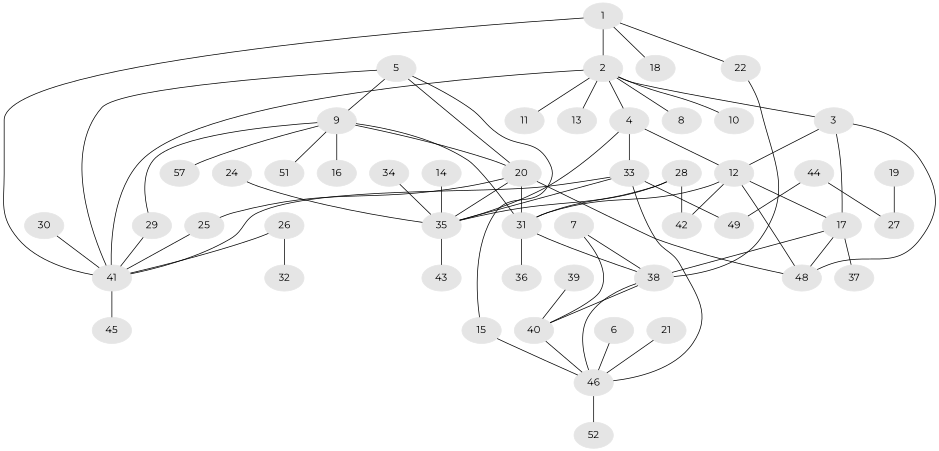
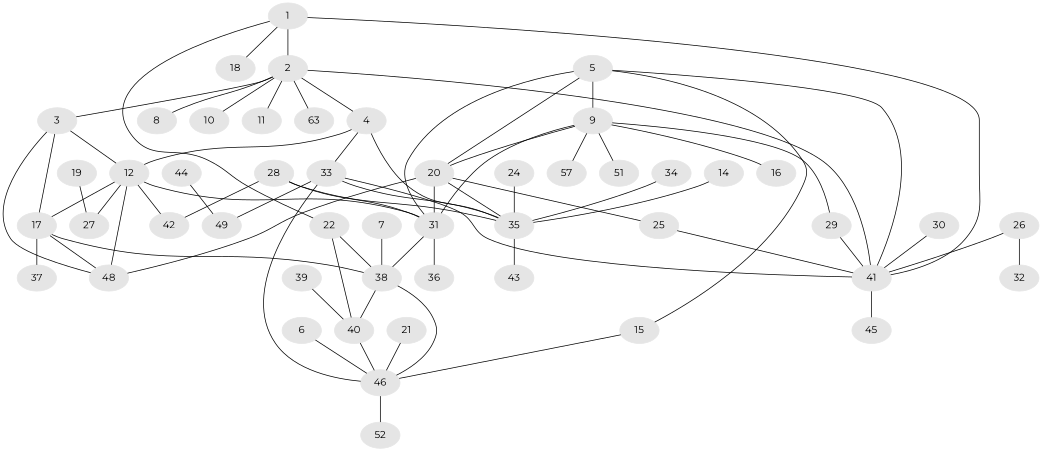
  graph {
    fontname=Montserrat
    node [color=gray90 fontname=Montserrat style=filled]
    edge [fontname=Montserrat weight=1.0]
    1
    2
    18
    22
    41
    3
    4
    8
    10
    11
-   13
+   13 [label=63]
    38
    40
    45
    12
    17
    48
    33
    35
    31
    27
    42
    37
    46
    49
    43
    5
    9
    15
    20
    16
    29
    n33 [label=57]
    51
    25
    36
    6
    52
    7
    14
    19
    21
    24
    26
    32
    28
    30
    34
    39
    44
    1 -- 2 [weight=2.0]
    1 -- 18
    1 -- 22
    1 -- 41
    2 -- 41 [weight=2.0]
    2 -- 3
    2 -- 4
    2 -- 8
    2 -- 10
    2 -- 11
    2 -- 13
    22 -- 38
-   7 -- 40
+   22 -- 40
    41 -- 45
    3 -- 12
    3 -- 17
    3 -- 48
    4 -- 12
    4 -- 33 [weight=2.0]
    4 -- 35 [weight=2.0]
    38 -- 40
    38 -- 46
    40 -- 46
    12 -- 17
    12 -- 48
    12 -- 31
-   44 -- 27
+   12 -- 27
    12 -- 42
    17 -- 38
    17 -- 48
    17 -- 37
    33 -- 41
    33 -- 35
    33 -- 46
    33 -- 49
    35 -- 43
    31 -- 38
    31 -- 36
    46 -- 52
    5 -- 41
+   5 -- 31
    5 -- 9
    5 -- 15
    5 -- 20
    9 -- 31
    9 -- 20
    9 -- 16
    9 -- 29
    9 -- n33
    9 -- 51
    15 -- 46
    20 -- 48
    20 -- 35
    20 -- 31
    20 -- 25
    29 -- 41
    25 -- 41
    6 -- 46
    7 -- 38
    14 -- 35
    19 -- 27
    21 -- 46
    24 -- 35
    26 -- 41
    26 -- 32
    28 -- 35
    28 -- 31
    28 -- 42
    30 -- 41
    34 -- 35
    39 -- 40
    44 -- 49
  }
